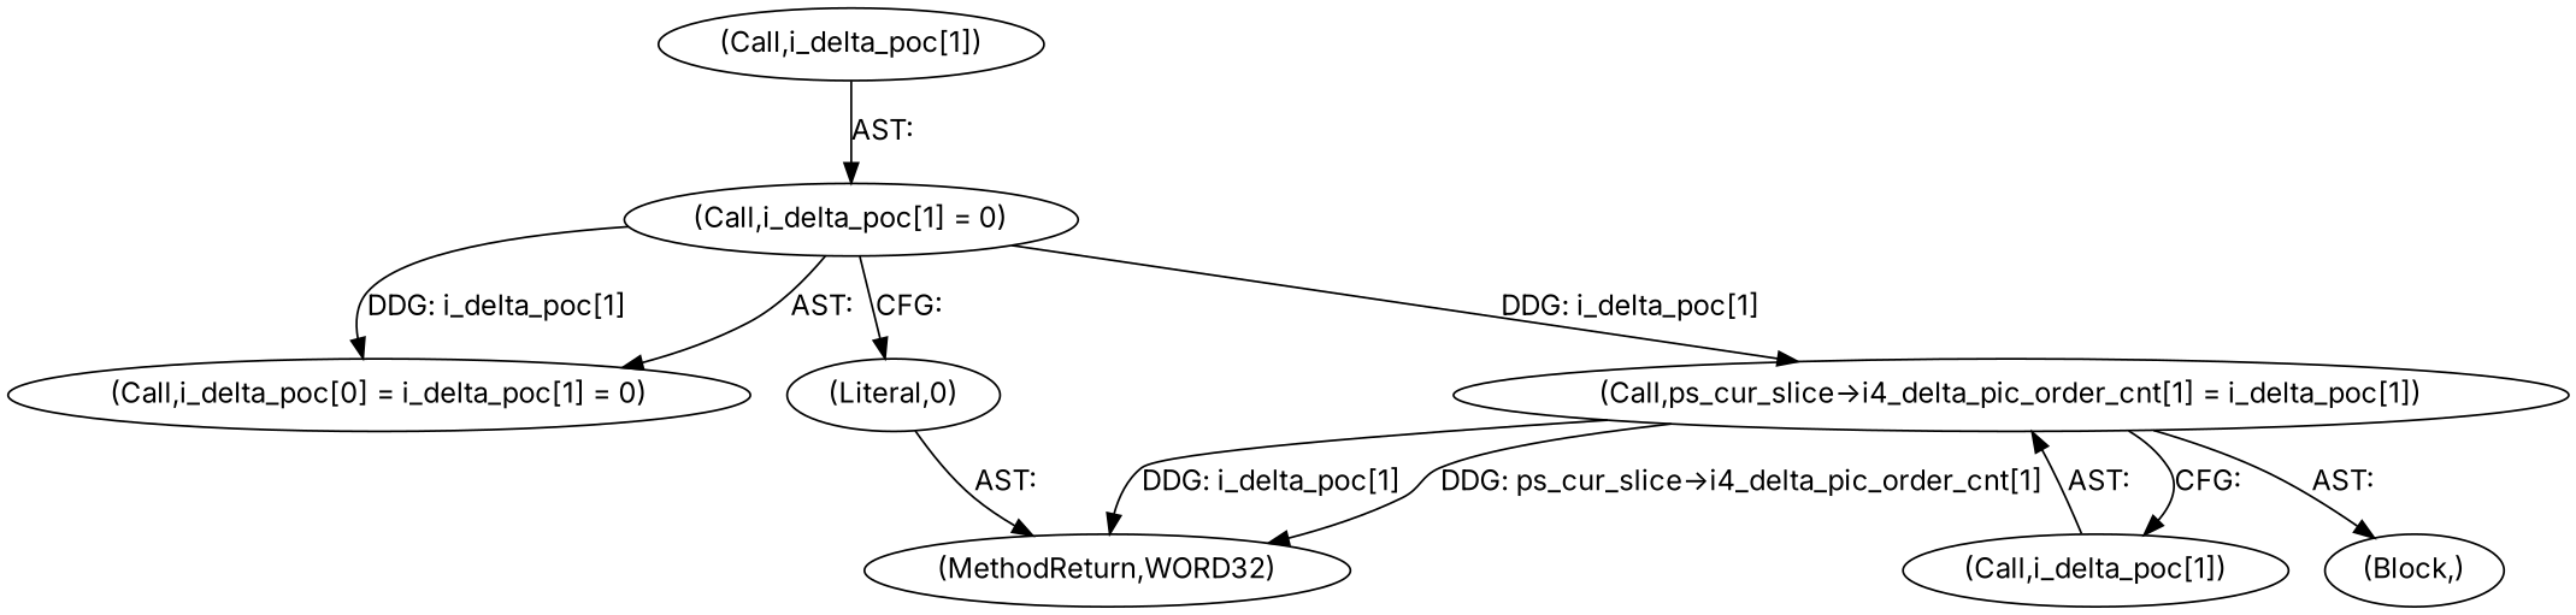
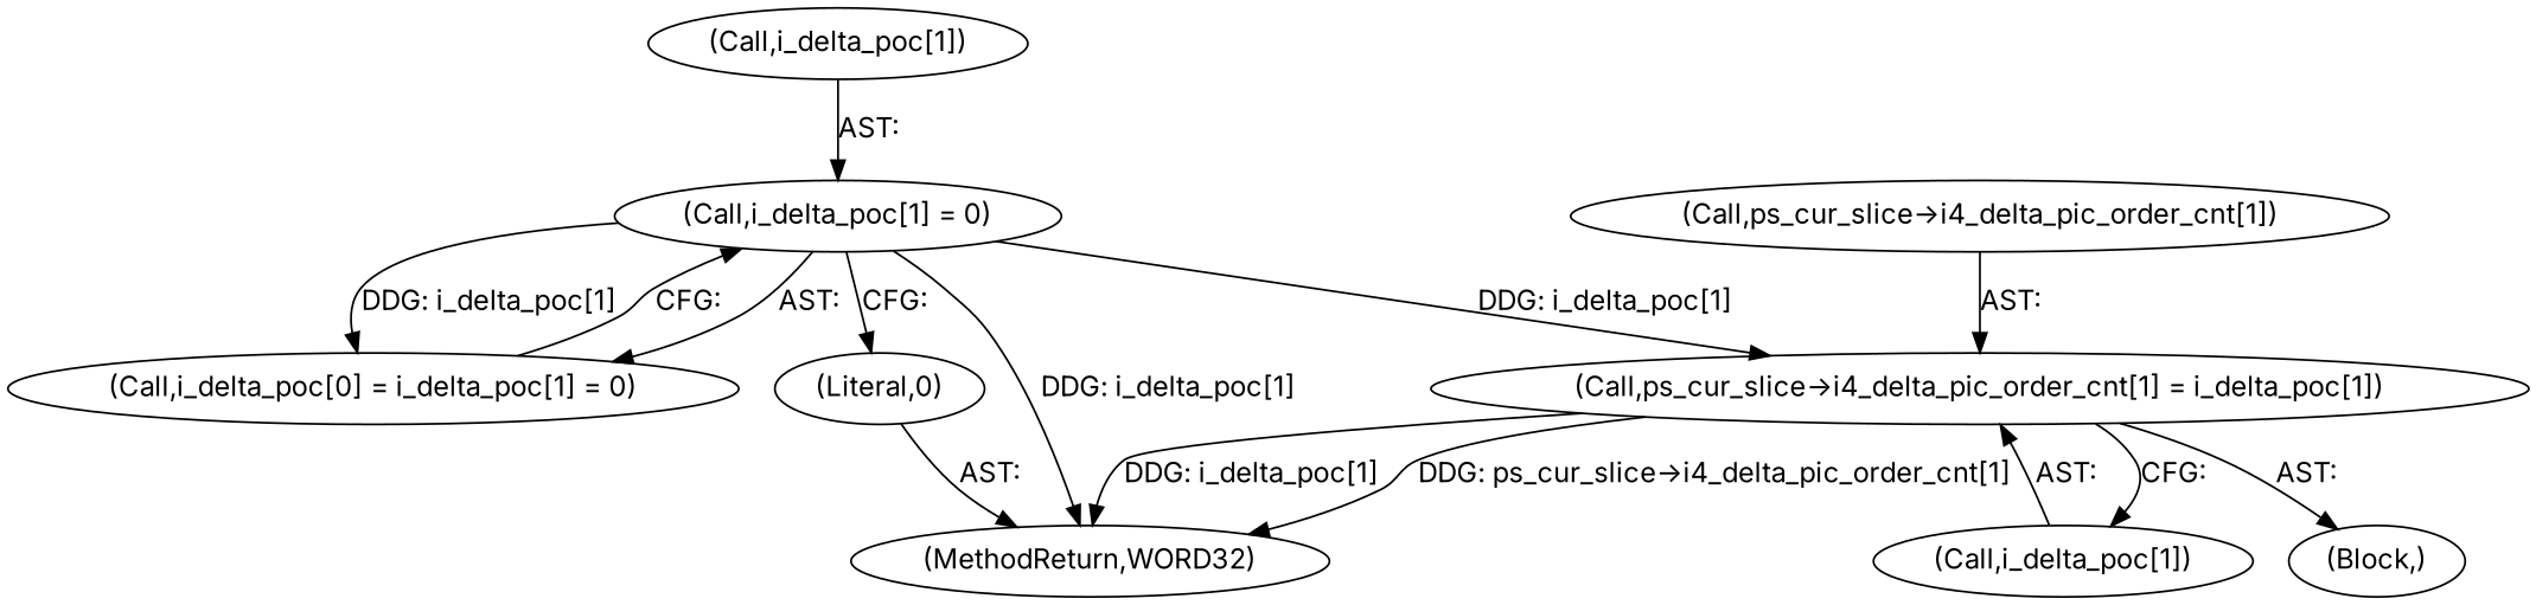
  digraph {
    fontname=Inter
    node [fontname=Inter]
    edge [fontname=Inter]
    n1 [label="(Call,ps_cur_slice->i4_delta_pic_order_cnt[1] = i_delta_poc[1])"]
    n2 [label="(MethodReturn,WORD32)"]
    n3 [label="(Block,)"]
    n4 [label="(Call,i_delta_poc[1])"]
    n5 [label="(Call,i_delta_poc[1] = 0)"]
    n6 [label="(Call,i_delta_poc[0] = i_delta_poc[1] = 0)"]
    n7 [label="(Literal,0)"]
    n8 [label="(Call,i_delta_poc[1])"]
+   n9 [label="(Call,ps_cur_slice->i4_delta_pic_order_cnt[1])"]
    n1 -> n2 [label="DDG: i_delta_poc[1]"]
    n1 -> n2 [label="DDG: ps_cur_slice->i4_delta_pic_order_cnt[1]"]
    n1 -> n3 [label="AST: "]
    n1 -> n4 [label="CFG: "]
    n4 -> n1 [label="AST: "]
    n5 -> n1 [label="DDG: i_delta_poc[1]"]
+   n5 -> n2 [label="DDG: i_delta_poc[1]"]
    n5 -> n6 [label="AST: "]
    n5 -> n6 [label="DDG: i_delta_poc[1]"]
    n5 -> n7 [label="CFG: "]
+   n6 -> n5 [label="CFG: "]
    n7 -> n2 [label="AST: "]
    n8 -> n5 [label="AST: "]
+   n9 -> n1 [label="AST: "]
  }
